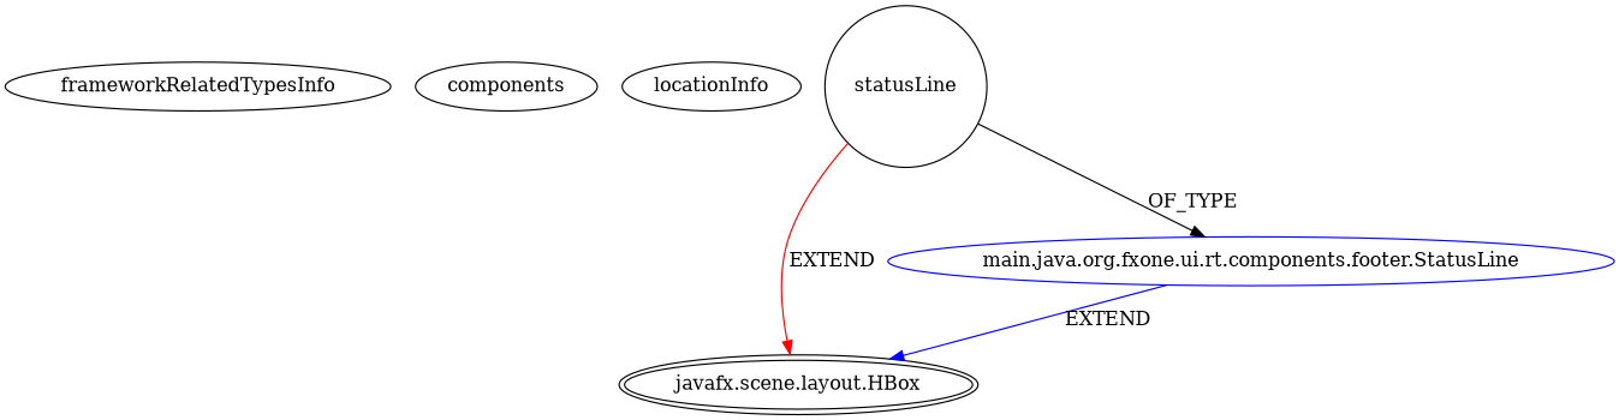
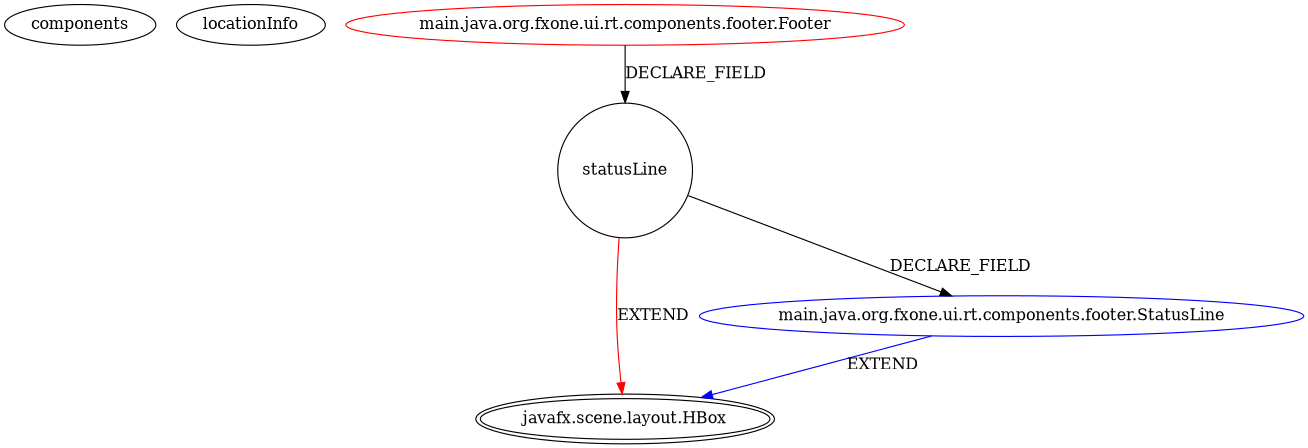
  digraph {
-   frameworkRelatedTypesInfo [0="javafx.scene.layout.HBox"]
    n2 [0="1903~FIELD_DECLARATION-~javafx.scene.layout.HBox ~javafx.scene.layout.HBox ~false~false" label=components]
    locationInfo [contextSignature=Footer filePath="/atsticks-FXOne/FXOne-master/org.fxone/fxone-ui/src/main/java/org/fxone/ui/rt/components/footer/Footer.java" graphId=1903 projectName="atsticks-FXOne"]
+   n4 [color=red isFrameworkType=false label="main.java.org.fxone.ui.rt.components.footer.Footer" vertexType=ROOT_CLIENT_CLASS_DECLARATION]
    n5 [isFrameworkType=false label=statusLine shape=circle vertexType=FIELD_DECLARATION]
    n6 [isFrameworkType=true label="javafx.scene.layout.HBox" peripheries=2 vertexType=FRAMEWORK_CLASS_TYPE]
    n7 [color=blue isFrameworkType=false label="main.java.org.fxone.ui.rt.components.footer.StatusLine" vertexType=REFERENCE_CLIENT_CLASS_DECLARATION]
+   n4 -> n5 [label=DECLARE_FIELD]
    n5 -> n6 [color=red label=EXTEND]
-   n5 -> n7 [label=OF_TYPE]
+   n5 -> n7 [label=DECLARE_FIELD]
    n7 -> n6 [color=blue label=EXTEND]
  }
